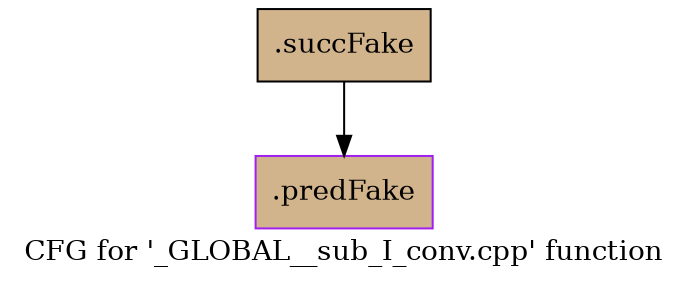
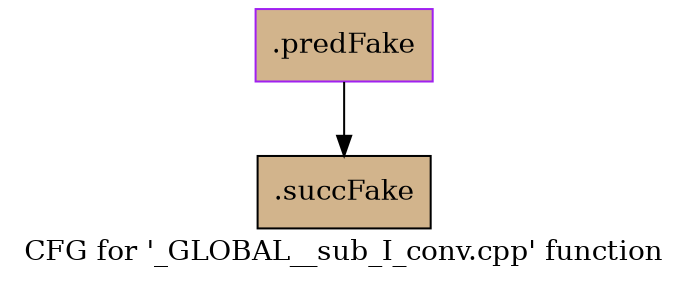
  digraph {
    label="CFG for '_GLOBAL__sub_I_conv.cpp' function"
    node [shape=record style=filled fillcolor=tan]
    n1 [filename="../../../../../Sources/conv/conv.cpp" label="{.predFake}" linenumber=0 color=purple]
    n2 [label="{.succFake}" color=black]
-   n2 -> n1 [execusionnum=0 filename="../../../../../Sources/conv/conv.cpp"]
+   n1 -> n2 [execusionnum=0 filename="../../../../../Sources/conv/conv.cpp"]
  }
